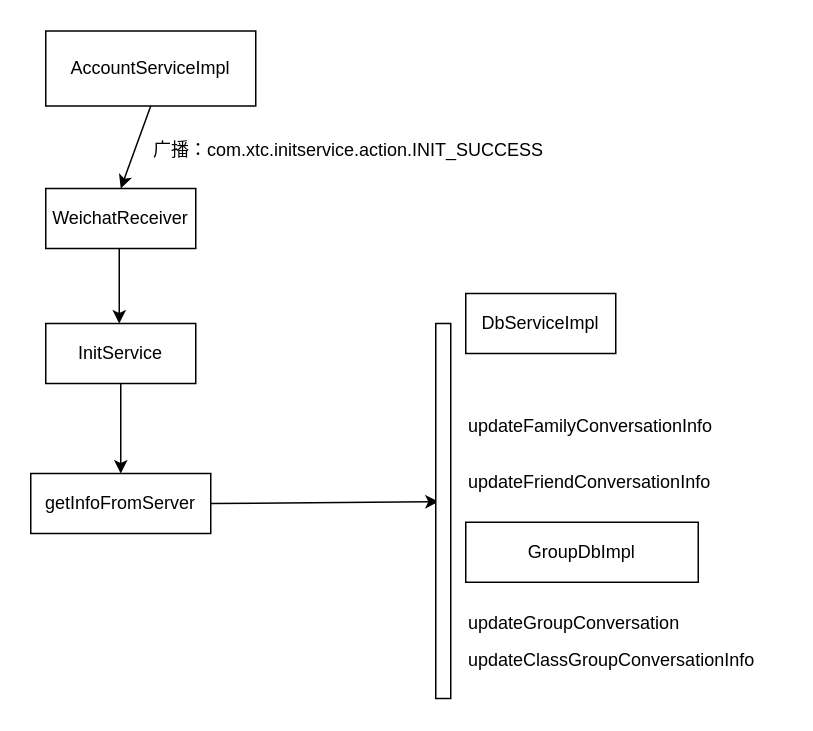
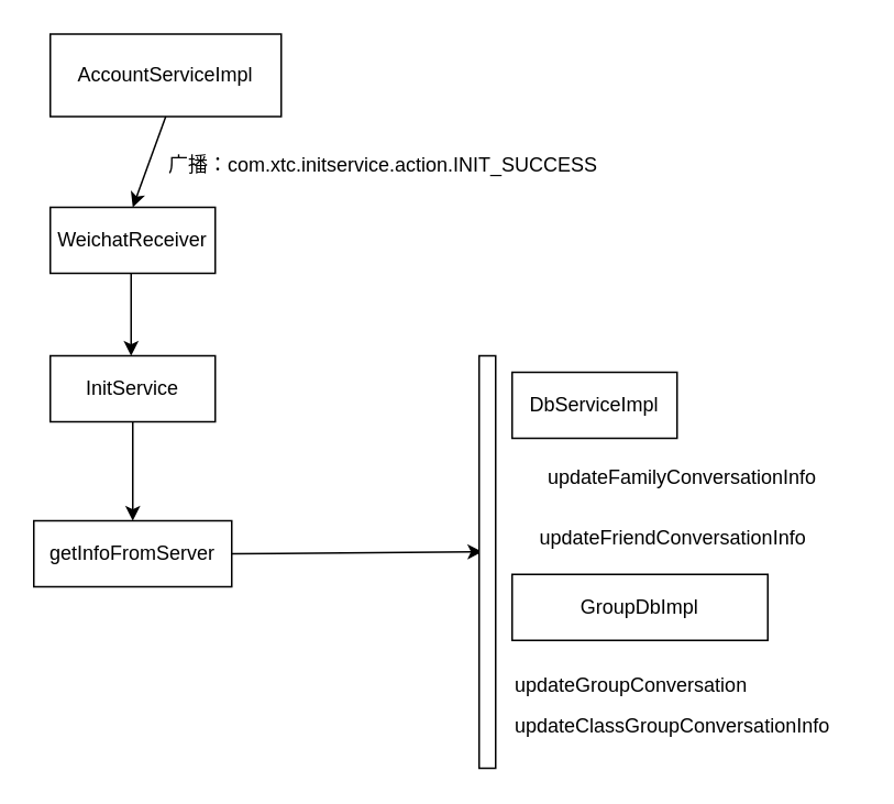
  <mxCell id="0" />
  <mxCell id="1" parent="0" />
  <mxCell id="2" value="InitService&lt;br&gt;" style="rounded=0;whiteSpace=wrap;html=1;" vertex="1" parent="1"><mxGeometry x="30" y="215" width="100" height="40" as="geometry" /></mxCell>
  <mxCell id="3" value="AccountServiceImpl" style="rounded=0;whiteSpace=wrap;html=1;" vertex="1" parent="1"><mxGeometry x="30" y="20" width="140" height="50" as="geometry" /></mxCell>
  <mxCell id="4" value="" style="endArrow=classic;html=1;exitX=0.5;exitY=1;exitDx=0;exitDy=0;" edge="1" parent="1" source="3"><mxGeometry width="50" height="50" relative="1" as="geometry"><mxPoint x="240" y="175" as="sourcePoint" /><mxPoint x="80" y="125" as="targetPoint" /></mxGeometry></mxCell>
  <mxCell id="5" value="广播：com.xtc.initservice.action.INIT_SUCCESS" style="text;html=1;resizable=0;points=[];autosize=1;align=left;verticalAlign=top;spacingTop=-4;" vertex="1" parent="1"><mxGeometry x="100" y="90" width="280" height="20" as="geometry" /></mxCell>
  <mxCell id="6" value="WeichatReceiver&lt;br&gt;" style="rounded=0;whiteSpace=wrap;html=1;" vertex="1" parent="1"><mxGeometry x="30" y="125" width="100" height="40" as="geometry" /></mxCell>
  <mxCell id="7" value="" style="endArrow=classic;html=1;exitX=0.5;exitY=1;exitDx=0;exitDy=0;" edge="1" parent="1"><mxGeometry width="50" height="50" relative="1" as="geometry"><mxPoint x="79" y="165" as="sourcePoint" /><mxPoint x="79" y="215" as="targetPoint" /></mxGeometry></mxCell>
  <mxCell id="8" value="" style="endArrow=classic;html=1;exitX=0.5;exitY=1;exitDx=0;exitDy=0;" edge="1" parent="1" source="2"><mxGeometry width="50" height="50" relative="1" as="geometry"><mxPoint x="-160" y="545" as="sourcePoint" /><mxPoint x="80" y="315" as="targetPoint" /></mxGeometry></mxCell>
  <mxCell id="9" value="getInfoFromServer" style="rounded=0;whiteSpace=wrap;html=1;" vertex="1" parent="1"><mxGeometry x="20" y="315" width="120" height="40" as="geometry" /></mxCell>
- <mxCell id="10" value="DbServiceImpl&lt;br&gt;" style="rounded=0;whiteSpace=wrap;html=1;" vertex="1" parent="1"><mxGeometry x="310" y="195" width="100" height="40" as="geometry" /></mxCell>
+ <mxCell id="10" value="DbServiceImpl&lt;br&gt;" style="rounded=0;whiteSpace=wrap;html=1;" vertex="1" parent="1"><mxGeometry x="310" y="225" width="100" height="40" as="geometry" /></mxCell>
  <mxCell id="11" value="" style="endArrow=classic;html=1;exitX=1;exitY=0.5;exitDx=0;exitDy=0;entryX=0.2;entryY=0.475;entryDx=0;entryDy=0;entryPerimeter=0;" edge="1" parent="1" source="9" target="12"><mxGeometry width="50" height="50" relative="1" as="geometry"><mxPoint x="290" y="365" as="sourcePoint" /><mxPoint x="340" y="315" as="targetPoint" /></mxGeometry></mxCell>
  <mxCell id="12" value="" style="html=1;points=[];perimeter=orthogonalPerimeter;" vertex="1" parent="1"><mxGeometry x="290" y="215" width="10" height="250" as="geometry" /></mxCell>
- <mxCell id="13" value="updateFamilyConversationInfo" style="text;html=1;resizable=0;points=[];autosize=1;align=left;verticalAlign=top;spacingTop=-4;" vertex="1" parent="1"><mxGeometry x="310" y="273.5" width="180" height="20" as="geometry" /></mxCell>
- <mxCell id="14" value="updateFriendConversationInfo" style="text;html=1;resizable=0;points=[];autosize=1;align=left;verticalAlign=top;spacingTop=-4;" vertex="1" parent="1"><mxGeometry x="310" y="310.5" width="180" height="20" as="geometry" /></mxCell>
+ <mxCell id="13" value="updateFamilyConversationInfo" style="text;html=1;resizable=0;points=[];autosize=1;align=left;verticalAlign=top;spacingTop=-4;" vertex="1" parent="1"><mxGeometry x="330" y="278.5" width="180" height="20" as="geometry" /></mxCell>
+ <mxCell id="14" value="updateFriendConversationInfo" style="text;html=1;resizable=0;points=[];autosize=1;align=left;verticalAlign=top;spacingTop=-4;" vertex="1" parent="1"><mxGeometry x="325" y="315.5" width="180" height="20" as="geometry" /></mxCell>
  <mxCell id="15" value="GroupDbImpl&lt;br&gt;" style="rounded=0;whiteSpace=wrap;html=1;" vertex="1" parent="1"><mxGeometry x="310" y="347.5" width="155" height="40" as="geometry" /></mxCell>
  <mxCell id="16" value="updateGroupConversation" style="text;html=1;resizable=0;points=[];autosize=1;align=left;verticalAlign=top;spacingTop=-4;" vertex="1" parent="1"><mxGeometry x="310" y="404.5" width="160" height="20" as="geometry" /></mxCell>
  <mxCell id="17" value="updateClassGroupConversationInfo" style="text;html=1;resizable=0;points=[];autosize=1;align=left;verticalAlign=top;spacingTop=-4;" vertex="1" parent="1"><mxGeometry x="310" y="430" width="210" height="20" as="geometry" /></mxCell>
